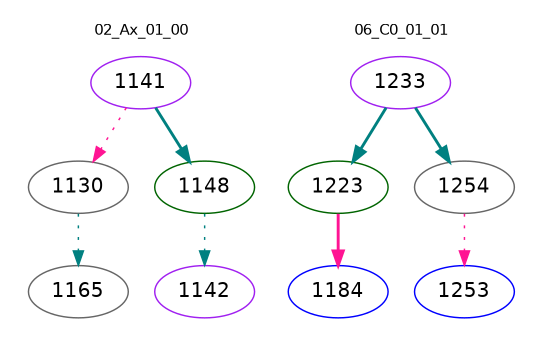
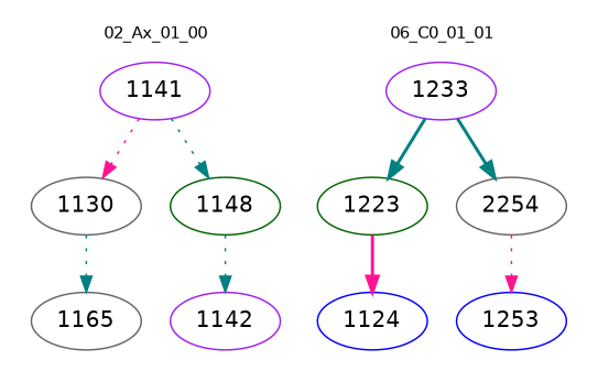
  digraph {
    fontname="DejaVu Sans"
    node [color=purple fontname="DejaVu Sans"]
    edge [color=teal fontname="DejaVu Sans" style=dotted]
    n1 [label=1141]
    n2 [color=gray40 label=1130]
    n3 [color=darkgreen label=1148]
    n4 [color=gray40 label=1165]
    n5 [label=1142]
    n6 [label=1233]
    n7 [color=darkgreen label=1223]
-   n8 [color=gray40 label=1254]
-   n9 [color=blue label=1184]
+   n8 [color=gray40 label=2254]
+   n9 [color=blue label=1124]
    n10 [color=blue label=1253]
    subgraph cluster_1 {
      color=white
      fontsize=10
      label="02_Ax_01_00"
      n1
      n2
      n3
      n4
      n5
    }
    subgraph cluster_2 {
      color=white
      fontsize=10
      label="06_C0_01_01"
      n6
      n7
      n8
      n9
      n10
    }
    n1 -> n2 [color=deeppink]
-   n1 -> n3 [style=bold]
+   n1 -> n3
    n2 -> n4
    n3 -> n5
    n6 -> n7 [style=bold]
    n6 -> n8 [style=bold]
    n7 -> n9 [color=deeppink style=bold]
    n8 -> n10 [color=deeppink]
  }
